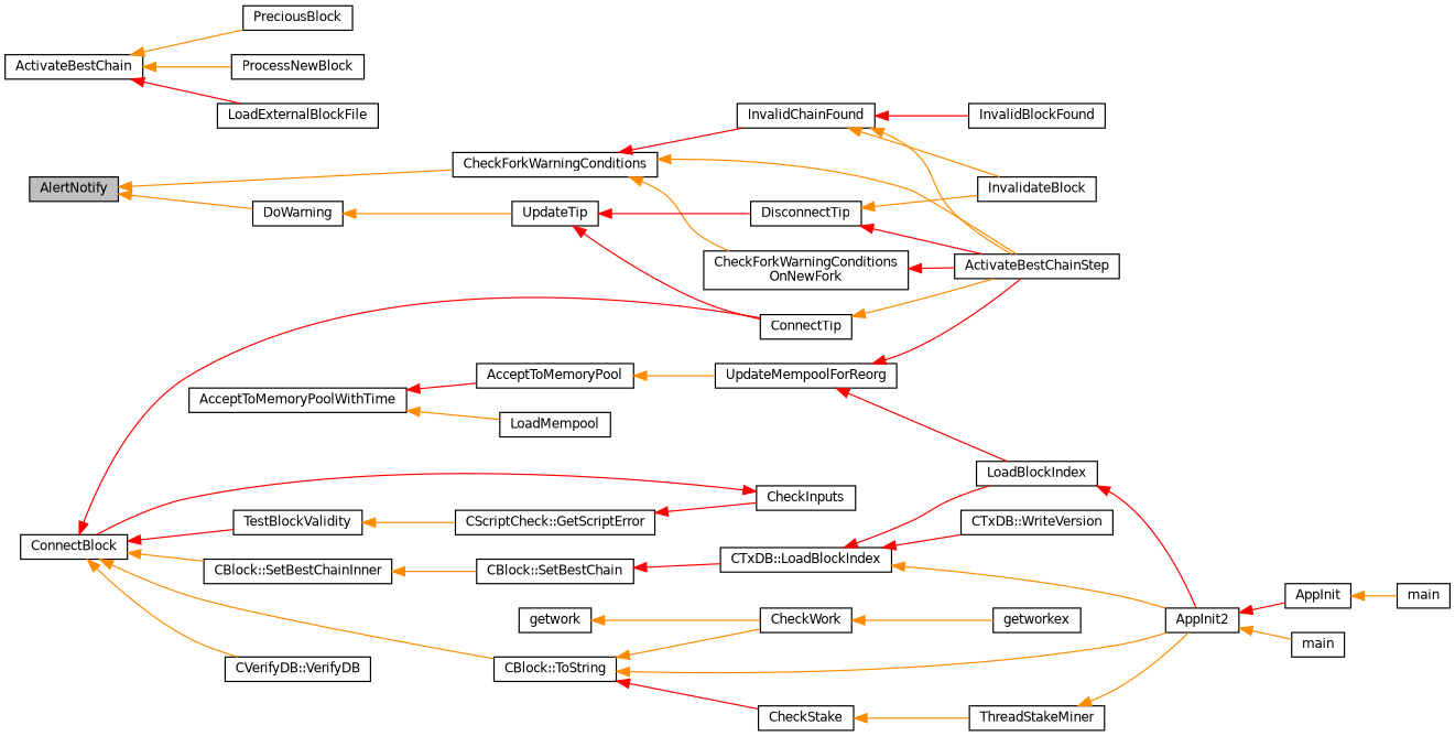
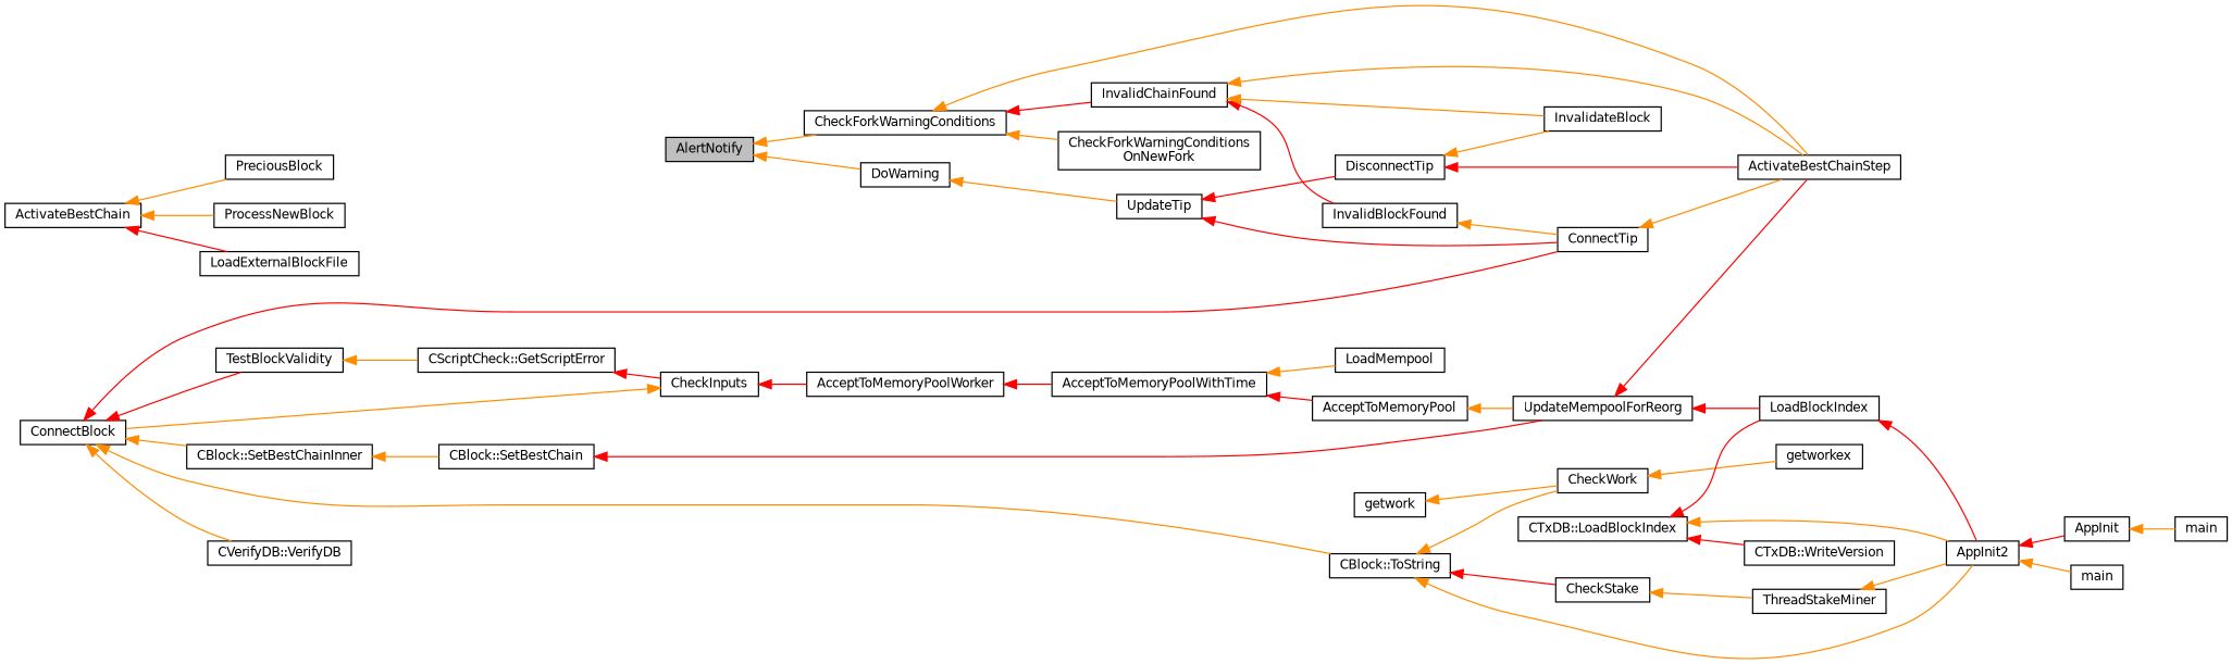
  digraph {
    rankdir=LR
    node [color=black fillcolor=white fontname=Helvetica fontsize=10 shape=record style=filled]
    edge [color=darkorange dir=back fontname=Helvetica fontsize=10 labelfontname=Helvetica labelfontsize=10 style=solid]
    n1 [fillcolor=grey75 fontcolor=black height=0.2 label=AlertNotify width=0.4]
    n2 [height=0.2 label=CheckForkWarningConditions width=0.4]
    n3 [height=0.2 label=DoWarning width=0.4]
    n4 [height=0.2 label="CheckForkWarningConditions\lOnNewFork" width=0.4]
    n5 [height=0.2 label=ActivateBestChainStep width=0.4]
    n6 [height=0.2 label=InvalidChainFound width=0.4]
    n7 [height=0.2 label=UpdateTip width=0.4]
    n8 [height=0.2 label=InvalidBlockFound width=0.4]
    n9 [height=0.2 label=InvalidateBlock width=0.4]
    n10 [height=0.2 label=ActivateBestChain width=0.4]
    n11 [height=0.2 label=PreciousBlock width=0.4]
    n12 [height=0.2 label=ProcessNewBlock width=0.4]
    n13 [height=0.2 label=LoadExternalBlockFile width=0.4]
    n14 [height=0.2 label=ConnectTip width=0.4]
    n15 [height=0.2 label=DisconnectTip width=0.4]
    n16 [height=0.2 label="CScriptCheck::GetScriptError" width=0.4]
    n17 [height=0.2 label=CheckInputs width=0.4]
+   n18 [height=0.2 label=AcceptToMemoryPoolWorker width=0.4]
    n19 [height=0.2 label=ConnectBlock width=0.4]
    n20 [height=0.2 label=AcceptToMemoryPoolWithTime width=0.4]
    n21 [height=0.2 label="CBlock::SetBestChainInner" width=0.4]
    n22 [height=0.2 label="CBlock::ToString" width=0.4]
    n23 [height=0.2 label=TestBlockValidity width=0.4]
    n24 [height=0.2 label="CVerifyDB::VerifyDB" width=0.4]
    n25 [height=0.2 label=AcceptToMemoryPool width=0.4]
    n26 [height=0.2 label=LoadMempool width=0.4]
    n27 [height=0.2 label=UpdateMempoolForReorg width=0.4]
    n28 [height=0.2 label=LoadBlockIndex width=0.4]
    n29 [height=0.2 label="CBlock::SetBestChain" width=0.4]
    n30 [height=0.2 label=AppInit2 width=0.4]
    n31 [height=0.2 label=CheckWork width=0.4]
    n32 [height=0.2 label=CheckStake width=0.4]
    n33 [height=0.2 label="CTxDB::LoadBlockIndex" width=0.4]
    n34 [height=0.2 label="CTxDB::WriteVersion" width=0.4]
    n35 [height=0.2 label=AppInit width=0.4]
    n36 [height=0.2 label=main width=0.4]
    n37 [height=0.2 label=main width=0.4]
    n38 [height=0.2 label=getworkex width=0.4]
    n39 [height=0.2 label=ThreadStakeMiner width=0.4]
    n40 [height=0.2 label=getwork width=0.4]
    n1 -> n2
    n1 -> n3
    n2 -> n4
    n2 -> n5
    n2 -> n6 [color=red]
    n3 -> n7
-   n4 -> n5 [color=red]
    n6 -> n5
    n6 -> n8 [color=red]
    n6 -> n9
    n7 -> n14 [color=red]
    n7 -> n15 [color=red]
+   n8 -> n14
    n10 -> n11
    n10 -> n12
    n10 -> n13 [color=red]
    n14 -> n5
    n15 -> n5 [color=red]
    n15 -> n9
    n16 -> n17 [color=red]
-   n17 -> n19 [color=red]
+   n17 -> n18 [color=red]
+   n17 -> n19
+   n18 -> n20 [color=red]
    n19 -> n14 [color=red]
    n19 -> n21
    n19 -> n22
    n19 -> n23 [color=red]
    n19 -> n24
    n20 -> n25 [color=red]
    n20 -> n26
    n21 -> n29
    n22 -> n30
    n22 -> n31
    n22 -> n32 [color=red]
    n23 -> n16
    n25 -> n27
    n27 -> n5 [color=red]
    n27 -> n28 [color=red]
    n28 -> n30 [color=red]
-   n29 -> n33 [color=red]
+   n29 -> n27 [color=red]
    n30 -> n35 [color=red]
    n30 -> n36
    n31 -> n38
    n32 -> n39
    n33 -> n28 [color=red]
    n33 -> n30
    n33 -> n34 [color=red]
    n35 -> n37
    n39 -> n30
    n40 -> n31
  }
